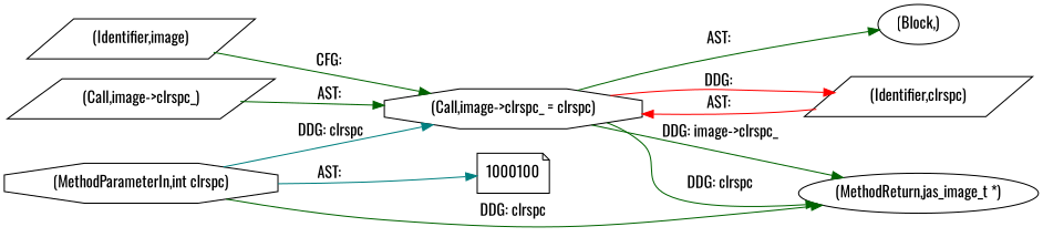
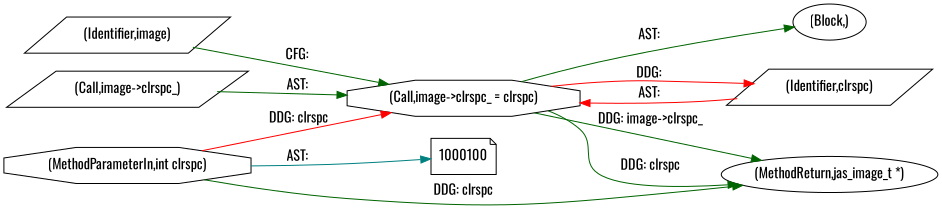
  digraph {
    fontname=Oswald
    rankdir=LR
    node [fontname=Oswald shape=parallelogram]
    edge [color=darkgreen fontname=Oswald]
    n1 [label="(Call,image->clrspc_ = clrspc)" shape=octagon]
    n2 [label="(Block,)" shape=ellipse]
    n3 [label="(Identifier,clrspc)"]
    n4 [label="(MethodReturn,jas_image_t *)" shape=ellipse]
    n5 [label="(MethodParameterIn,int clrspc)" shape=octagon]
    n6 [label=1000100 shape=note]
    n7 [label="(Identifier,image)"]
    n8 [label="(Call,image->clrspc_)"]
    n1 -> n2 [label="AST: "]
    n1 -> n3 [color=red label="DDG: "]
    n1 -> n4 [label="DDG: clrspc"]
    n1 -> n4 [label="DDG: image->clrspc_"]
    n3 -> n1 [color=red label="AST: "]
-   n5 -> n1 [color=teal label="DDG: clrspc"]
+   n5 -> n1 [color=red label="DDG: clrspc"]
    n5 -> n4 [label="DDG: clrspc"]
    n5 -> n6 [color=teal label="AST: "]
    n7 -> n1 [label="CFG: "]
    n8 -> n1 [label="AST: "]
  }
